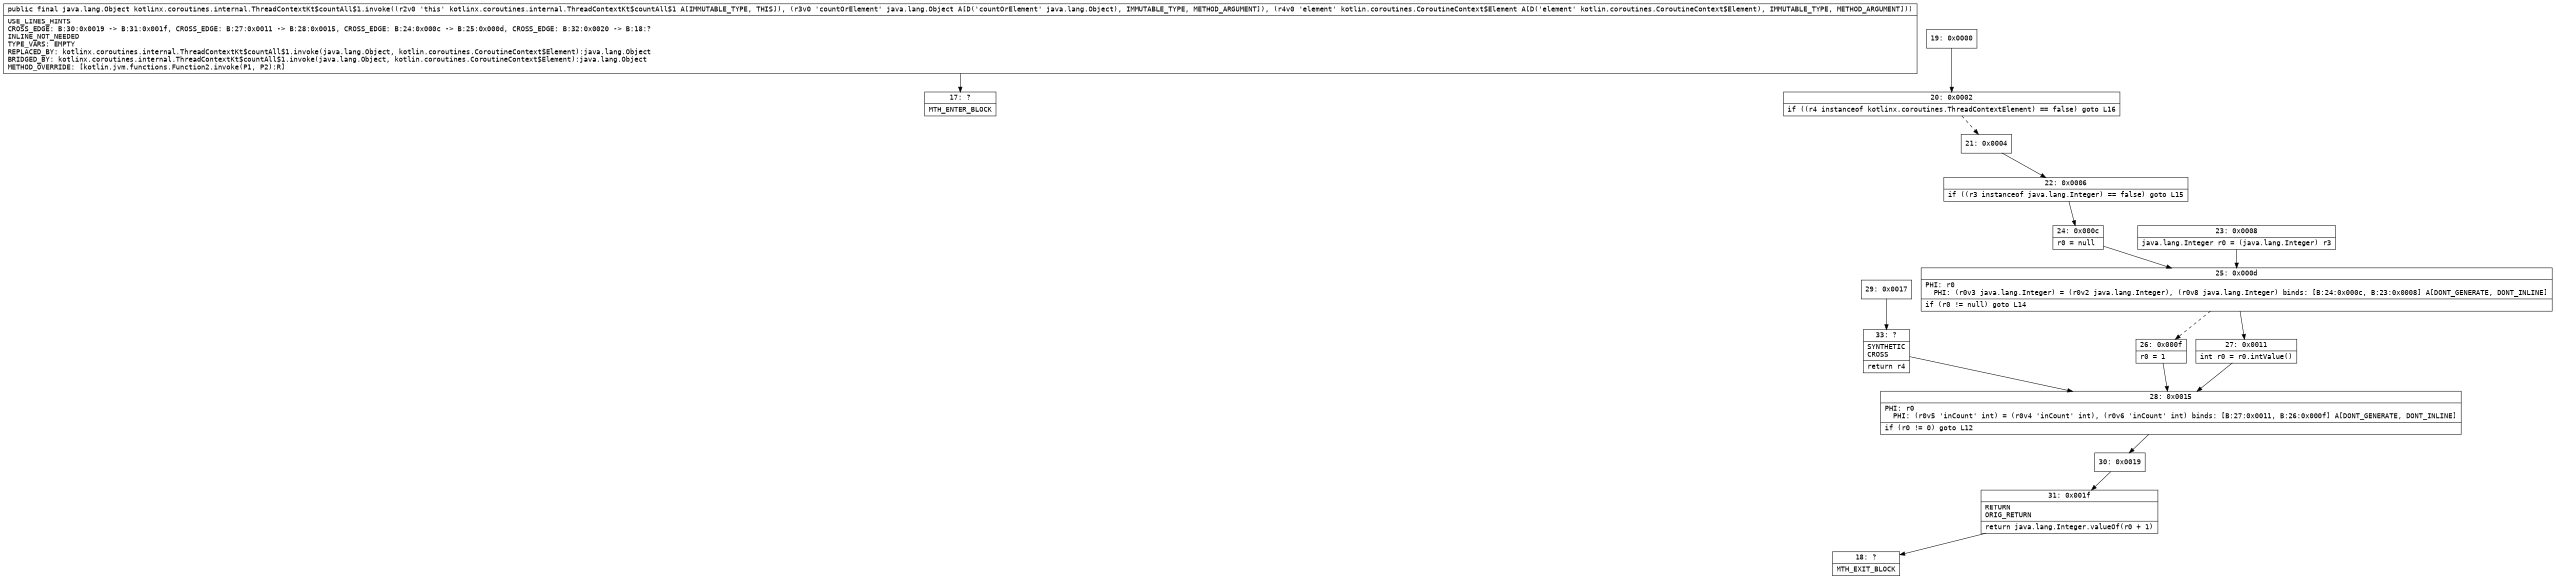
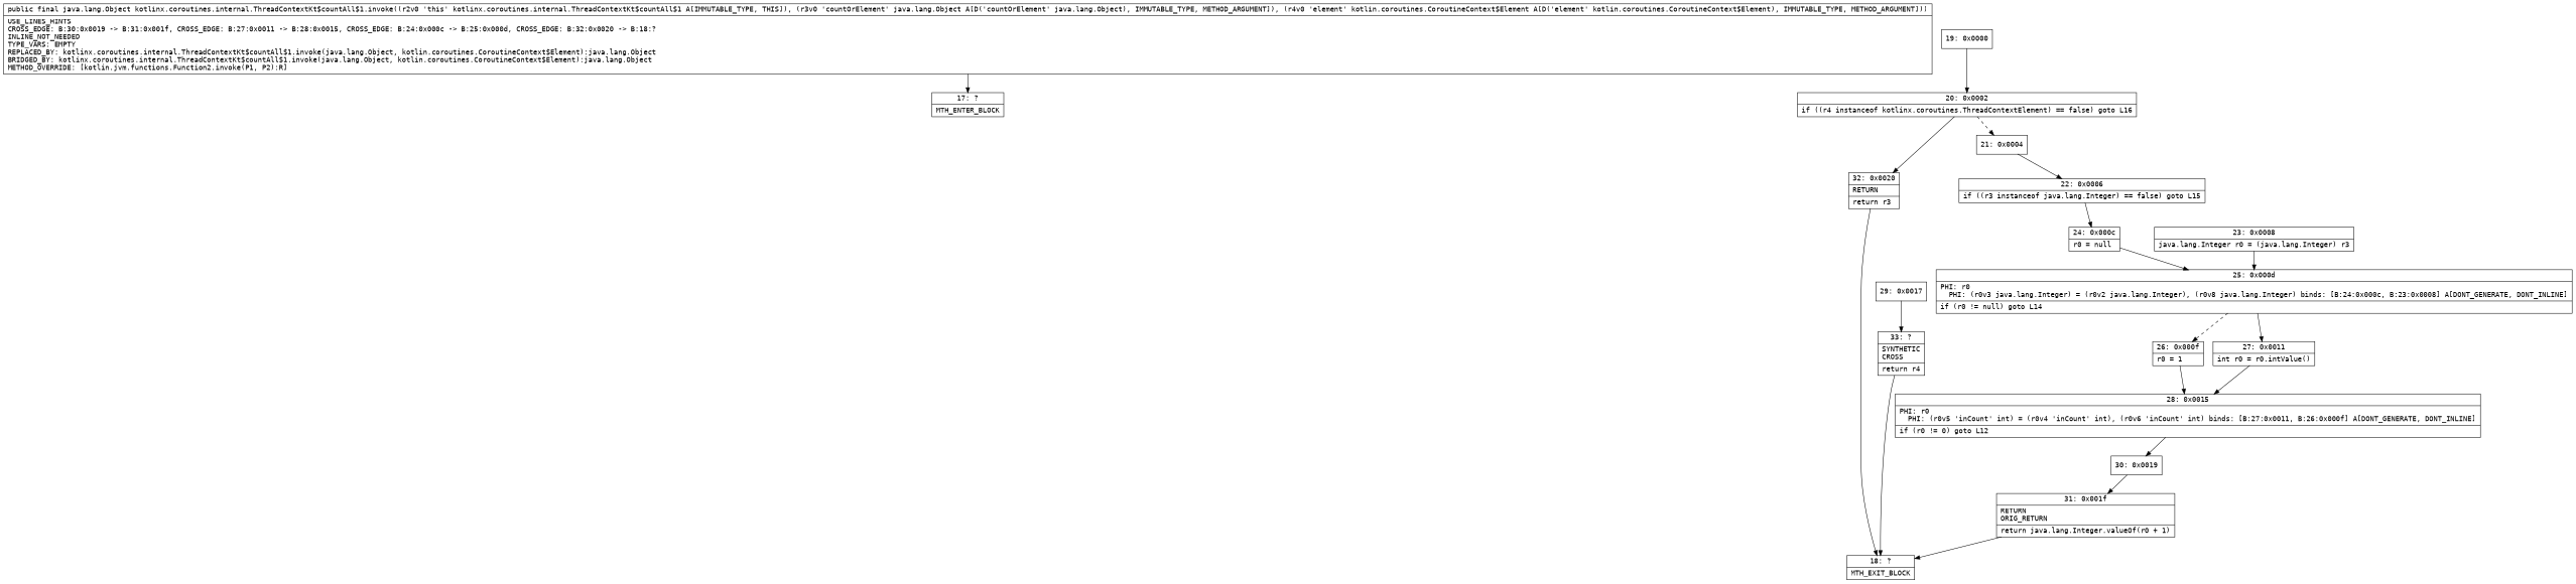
  digraph {
    fontname="DejaVu Sans Mono"
    node [fontname="DejaVu Sans Mono" shape=record]
    edge [fontname="DejaVu Sans Mono"]
    n1 [label="{17\:\ ?|MTH_ENTER_BLOCK\l}"]
    n2 [label="{19\:\ 0x0000}"]
    n3 [label="{20\:\ 0x0002|if ((r4 instanceof kotlinx.coroutines.ThreadContextElement) == false) goto L16\l}"]
    n4 [label="{21\:\ 0x0004}"]
+   n5 [label="{32\:\ 0x0020|RETURN\l|return r3\l}"]
    n6 [label="{22\:\ 0x0006|if ((r3 instanceof java.lang.Integer) == false) goto L15\l}"]
    n7 [label="{18\:\ ?|MTH_EXIT_BLOCK\l}"]
    n8 [label="{24\:\ 0x000c|r0 = null\l}"]
    n9 [label="{23\:\ 0x0008|java.lang.Integer r0 = (java.lang.Integer) r3\l}"]
    n10 [label="{25\:\ 0x000d|PHI: r0 \l  PHI: (r0v3 java.lang.Integer) = (r0v2 java.lang.Integer), (r0v8 java.lang.Integer) binds: [B:24:0x000c, B:23:0x0008] A[DONT_GENERATE, DONT_INLINE]\l|if (r0 != null) goto L14\l}"]
    n11 [label="{26\:\ 0x000f|r0 = 1\l}"]
    n12 [label="{27\:\ 0x0011|int r0 = r0.intValue()\l}"]
    n13 [label="{28\:\ 0x0015|PHI: r0 \l  PHI: (r0v5 'inCount' int) = (r0v4 'inCount' int), (r0v6 'inCount' int) binds: [B:27:0x0011, B:26:0x000f] A[DONT_GENERATE, DONT_INLINE]\l|if (r0 != 0) goto L12\l}"]
    n14 [label="{30\:\ 0x0019}"]
    n15 [label="{29\:\ 0x0017}"]
    n16 [label="{33\:\ ?|SYNTHETIC\lCROSS\l|return r4\l}"]
    n17 [label="{31\:\ 0x001f|RETURN\lORIG_RETURN\l|return java.lang.Integer.valueOf(r0 + 1)\l}"]
    n18 [label="{public final java.lang.Object kotlinx.coroutines.internal.ThreadContextKt$countAll$1.invoke((r2v0 'this' kotlinx.coroutines.internal.ThreadContextKt$countAll$1 A[IMMUTABLE_TYPE, THIS]), (r3v0 'countOrElement' java.lang.Object A[D('countOrElement' java.lang.Object), IMMUTABLE_TYPE, METHOD_ARGUMENT]), (r4v0 'element' kotlin.coroutines.CoroutineContext$Element A[D('element' kotlin.coroutines.CoroutineContext$Element), IMMUTABLE_TYPE, METHOD_ARGUMENT]))  | USE_LINES_HINTS\lCROSS_EDGE: B:30:0x0019 \-\> B:31:0x001f, CROSS_EDGE: B:27:0x0011 \-\> B:28:0x0015, CROSS_EDGE: B:24:0x000c \-\> B:25:0x000d, CROSS_EDGE: B:32:0x0020 \-\> B:18:?\lINLINE_NOT_NEEDED\lTYPE_VARS: EMPTY\lREPLACED_BY: kotlinx.coroutines.internal.ThreadContextKt$countAll$1.invoke(java.lang.Object, kotlin.coroutines.CoroutineContext$Element):java.lang.Object\lBRIDGED_BY: kotlinx.coroutines.internal.ThreadContextKt$countAll$1.invoke(java.lang.Object, kotlin.coroutines.CoroutineContext$Element):java.lang.Object\lMETHOD_OVERRIDE: [kotlin.jvm.functions.Function2.invoke(P1, P2):R]\l}"]
    n2 -> n3
    n3 -> n4 [style=dashed]
+   n3 -> n5
    n4 -> n6
+   n5 -> n7
    n6 -> n8
    n8 -> n10
    n9 -> n10
    n10 -> n11 [style=dashed]
    n10 -> n12
    n11 -> n13
    n12 -> n13
    n13 -> n14
    n14 -> n17
    n15 -> n16
-   n16 -> n13
+   n16 -> n7
    n17 -> n7
    n18 -> n1
  }
